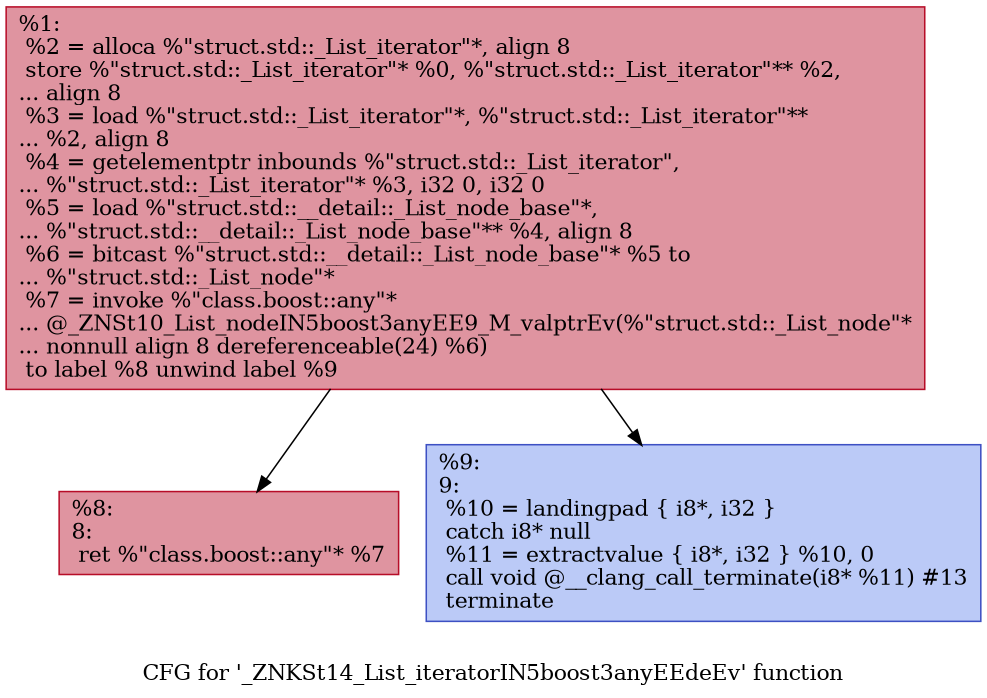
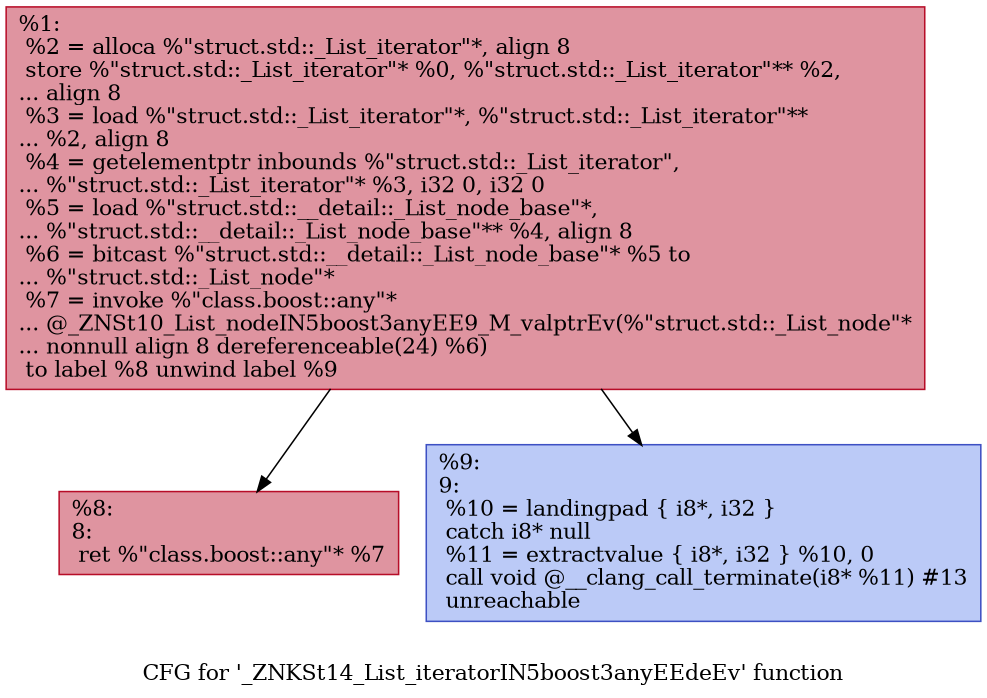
  digraph {
    label="CFG for '_ZNKSt14_List_iteratorIN5boost3anyEEdeEv' function"
    node [color="#b70d28ff" fillcolor="#b70d2870" shape=record style=filled]
    n1 [label="{%1:\l  %2 = alloca %\"struct.std::_List_iterator\"*, align 8\l  store %\"struct.std::_List_iterator\"* %0, %\"struct.std::_List_iterator\"** %2,\l... align 8\l  %3 = load %\"struct.std::_List_iterator\"*, %\"struct.std::_List_iterator\"**\l... %2, align 8\l  %4 = getelementptr inbounds %\"struct.std::_List_iterator\",\l... %\"struct.std::_List_iterator\"* %3, i32 0, i32 0\l  %5 = load %\"struct.std::__detail::_List_node_base\"*,\l... %\"struct.std::__detail::_List_node_base\"** %4, align 8\l  %6 = bitcast %\"struct.std::__detail::_List_node_base\"* %5 to\l... %\"struct.std::_List_node\"*\l  %7 = invoke %\"class.boost::any\"*\l... @_ZNSt10_List_nodeIN5boost3anyEE9_M_valptrEv(%\"struct.std::_List_node\"*\l... nonnull align 8 dereferenceable(24) %6)\l          to label %8 unwind label %9\l}"]
    n2 [label="{%8:\l8:                                                \l  ret %\"class.boost::any\"* %7\l}"]
-   n3 [color="#3d50c3ff" fillcolor="#6687ed70" label="{%9:\l9:                                                \l  %10 = landingpad \{ i8*, i32 \}\l          catch i8* null\l  %11 = extractvalue \{ i8*, i32 \} %10, 0\l  call void @__clang_call_terminate(i8* %11) #13\l  terminate\l}"]
+   n3 [color="#3d50c3ff" fillcolor="#6687ed70" label="{%9:\l9:                                                \l  %10 = landingpad \{ i8*, i32 \}\l          catch i8* null\l  %11 = extractvalue \{ i8*, i32 \} %10, 0\l  call void @__clang_call_terminate(i8* %11) #13\l  unreachable\l}"]
    n1 -> n2
    n1 -> n3
  }
